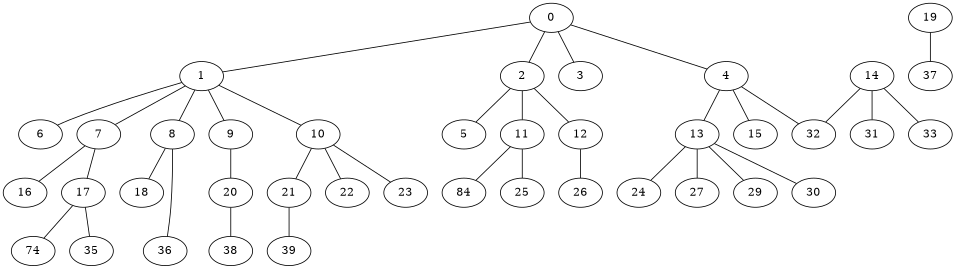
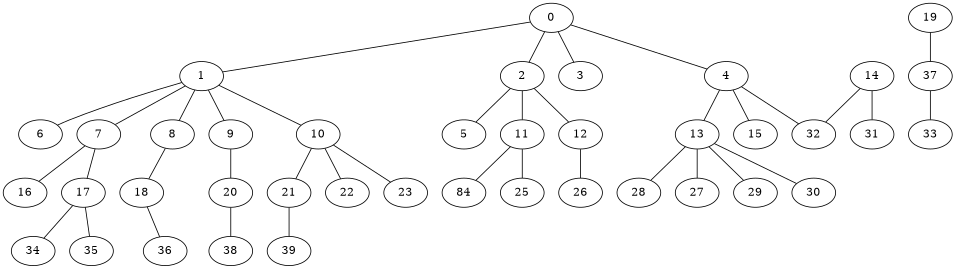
  graph {
    0
    1
    2
    3
    4
    6
    7
    8
    9
    10
    5
    11
    12
    13
    15
    32
    16
    17
    18
    20
    21
    22
    23
    n24 [label=84]
    25
    26
-   28 [label=24]
+   28
    27
    29
    30
    14
    33
    31
-   34 [label=74]
+   34
    35
    36
    19
    37
    38
    39
    0 -- 1
    0 -- 2
    0 -- 3
    0 -- 4
    1 -- 6
    1 -- 7
    1 -- 8
    1 -- 9
    1 -- 10
    2 -- 5
    2 -- 11
    2 -- 12
    4 -- 13
    4 -- 15
    4 -- 32
    7 -- 16
    7 -- 17
    8 -- 18
    9 -- 20
    10 -- 21
    10 -- 22
    10 -- 23
    11 -- n24
    11 -- 25
    12 -- 26
    13 -- 28
    13 -- 27
    13 -- 29
    13 -- 30
    17 -- 34
    17 -- 35
-   8 -- 36
+   18 -- 36
    20 -- 38
    21 -- 39
    14 -- 32
-   14 -- 33
+   37 -- 33
    14 -- 31
    19 -- 37
  }
